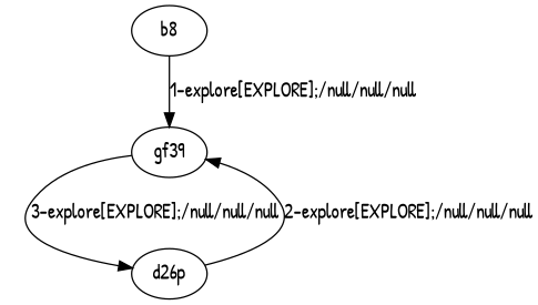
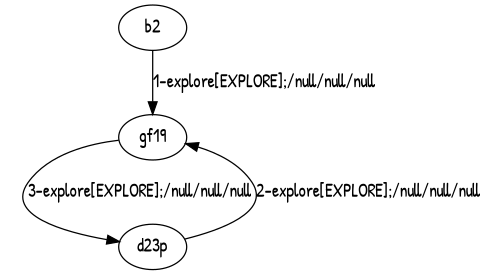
  digraph {
    fontname="Patrick Hand"
    node [fontname="Patrick Hand"]
    edge [fontname="Patrick Hand"]
-   b2 [label=b8]
-   gf19 [label=gf39]
-   d23p [label=d26p]
+   b2
+   gf19
+   d23p
    b2 -> gf19 [label="1-explore[EXPLORE];/null/null/null"]
    gf19 -> d23p [label="3-explore[EXPLORE];/null/null/null"]
    d23p -> gf19 [label="2-explore[EXPLORE];/null/null/null"]
  }
